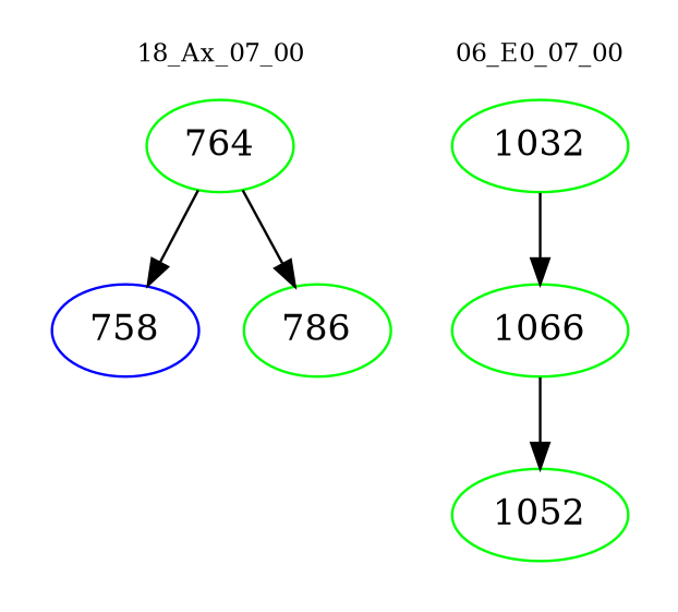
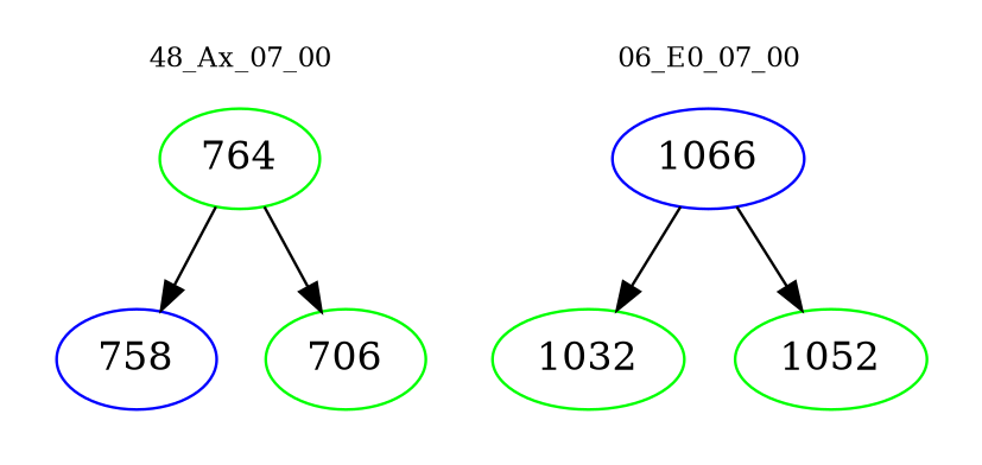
  digraph {
    node [color=green]
    edge [color=black]
    n1 [label=764]
    n2 [color=blue label=758]
-   n3 [label=786]
+   n3 [label=706]
    n4 [label=1032]
-   n5 [label=1066]
+   n5 [color=blue label=1066]
    n6 [label=1052]
    subgraph cluster_1 {
      color=white
      fontsize=10
-     label="18_Ax_07_00"
+     label="48_Ax_07_00"
      n1
      n2
      n3
    }
    subgraph cluster_2 {
      color=white
      fontsize=10
      label="06_E0_07_00"
      n4
      n5
      n6
    }
    n1 -> n2
    n1 -> n3
-   n4 -> n5
+   n5 -> n4
    n5 -> n6
  }
